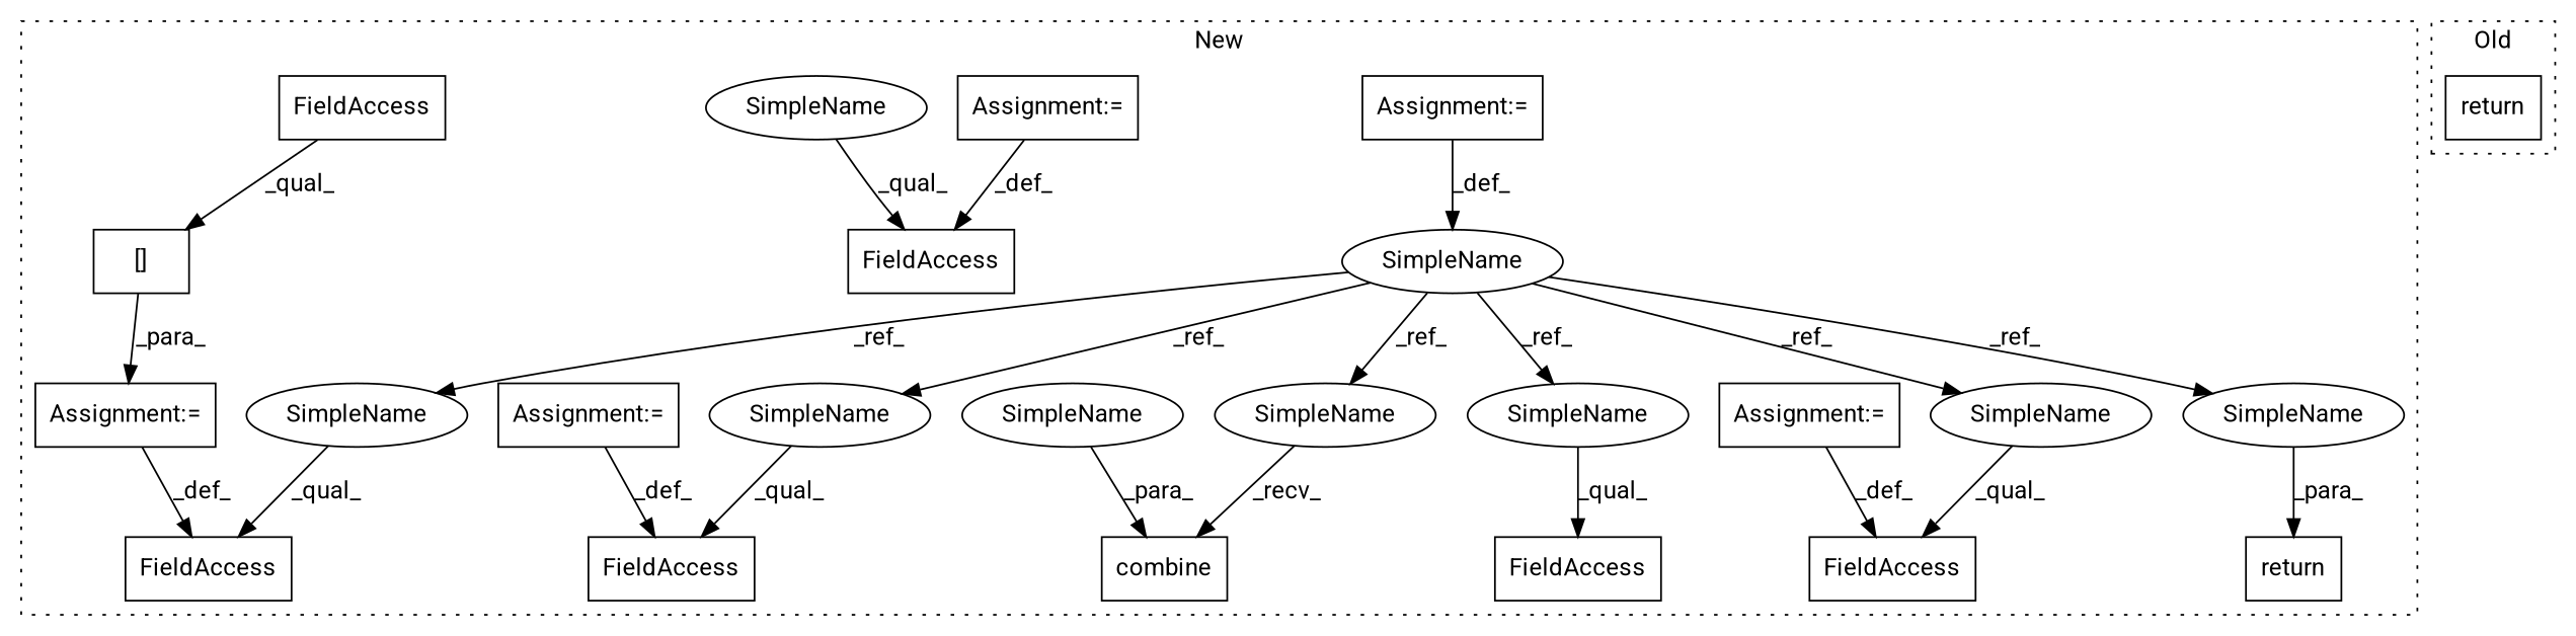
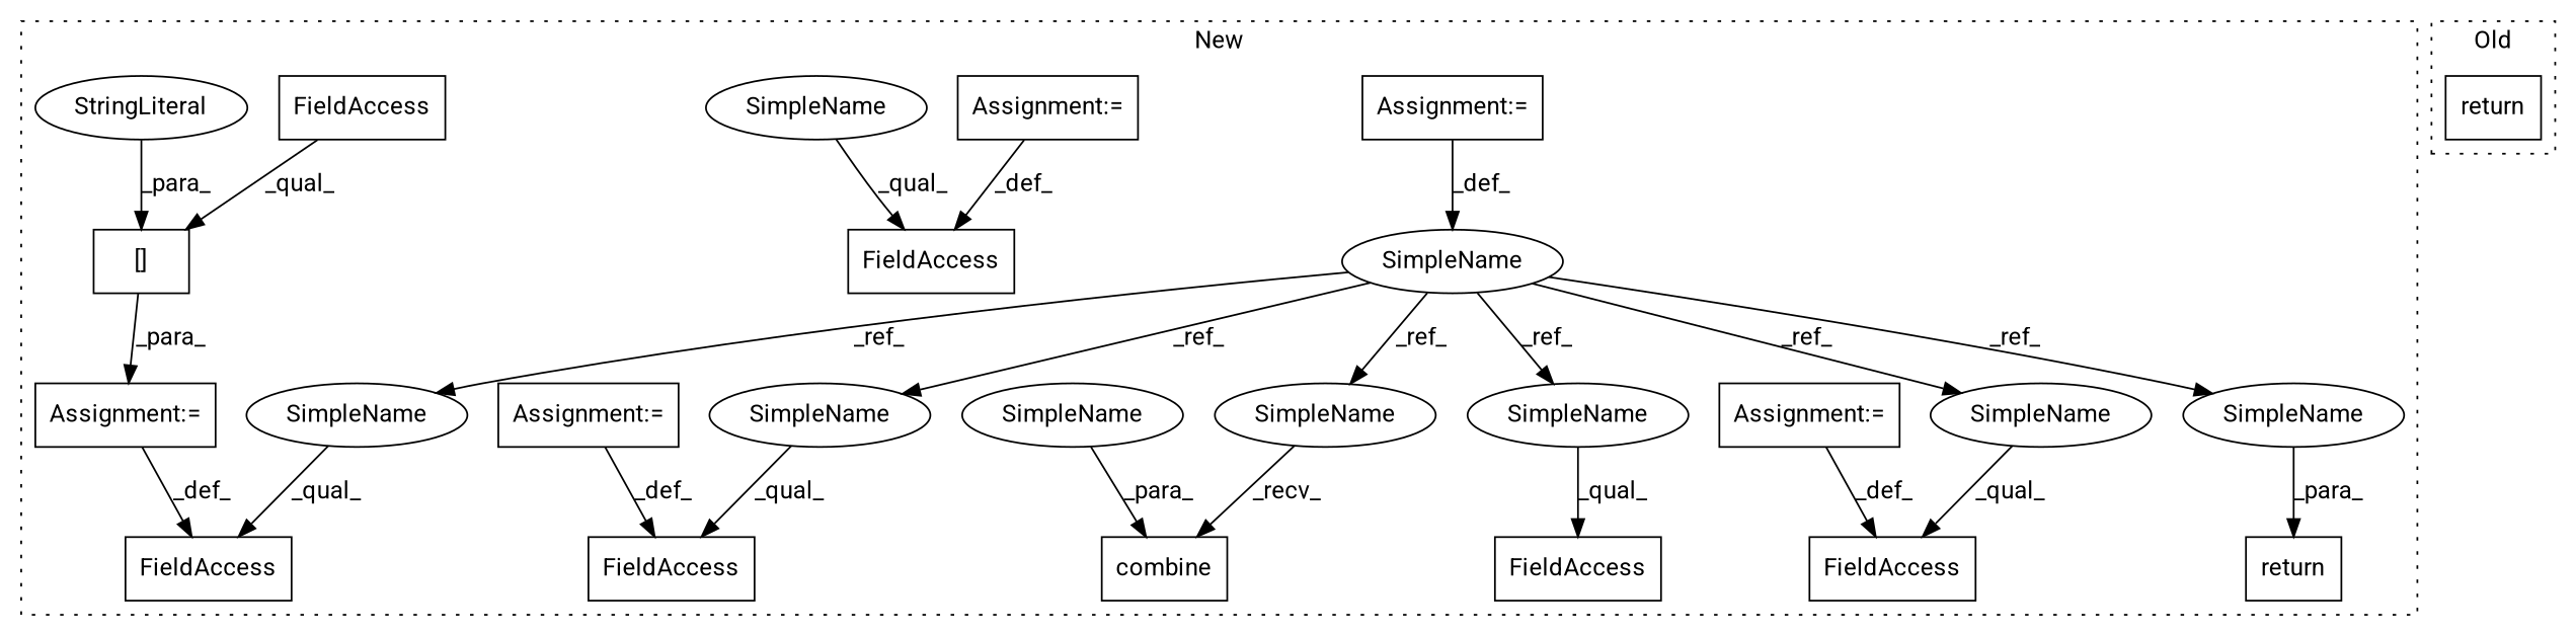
  digraph {
    fontname=Roboto
    node [a=42 l=6 s=10577 shape=box fontname=Roboto]
    edge [fontname=Roboto]
    n1 [a=32 l="8,1" label=combine s="10817,10834"]
    n2 [label=SimpleName s=10761 shape=ellipse]
    n3 [a=41 l=7 label=return s=11194]
    n4 [a=22 l=20 label=FieldAccess]
    n5 [a=22 l=13 label=FieldAccess s=11116]
    n6 [a=7 l=1 label="Assignment:=" s=10767]
    n7 [a=7 l=1 label="Assignment:=" s=11129]
    n8 [a=22 l=21 label=FieldAccess s=10955]
    n9 [a=22 l=32 label=FieldAccess s=10841]
    n10 [a=22 l=22 label=FieldAccess s=11059]
    n11 [a=7 l=1 label="Assignment:=" s=11081]
    n12 [a=7 l=1 label="Assignment:=" s=10597]
    n13 [a=7 l=1 label="Assignment:=" s=10873]
    n14 [a=2 l="10,1" label="[]" s="11130,11148"]
+   n15 [a=45 l=8 label=StringLiteral s=11140 shape=ellipse]
    n16 [a=22 l=9 label=FieldAccess s=11130]
    n17 [label=SimpleName s=11059 shape=ellipse]
    n18 [label=SimpleName s=10810 shape=ellipse]
    n19 [label=SimpleName s=10955 shape=ellipse]
    n20 [label=SimpleName s=10841 shape=ellipse]
    n21 [label=SimpleName s=11116 shape=ellipse]
    n22 [label=SimpleName s=11201 shape=ellipse]
    n23 [l=9 label=SimpleName s=10825 shape=ellipse]
    n24 [l=9 label=SimpleName shape=ellipse]
    n25 [a=41 l=7 label=return s=10363]
    subgraph cluster_1 {
      label=New
      style=dotted
      n1
      n2
      n3
      n4
      n5
      n6
      n7
      n8
      n9
      n10
      n11
      n12
      n13
      n14
+     n15
      n16
      n17
      n18
      n19
      n20
      n21
      n22
      n23
      n24
    }
    subgraph cluster_2 {
      label=Old
      style=dotted
      n25
    }
    n2 -> n17 [label=_ref_]
    n2 -> n18 [label=_ref_]
    n2 -> n19 [label=_ref_]
    n2 -> n20 [label=_ref_]
    n2 -> n21 [label=_ref_]
    n2 -> n22 [label=_ref_]
    n6 -> n2 [label=_def_]
    n7 -> n5 [label=_def_]
    n11 -> n10 [label=_def_]
    n12 -> n4 [label=_def_]
    n13 -> n9 [label=_def_]
    n14 -> n7 [label=_para_]
+   n15 -> n14 [label=_para_]
    n16 -> n14 [label=_qual_]
    n17 -> n10 [label=_qual_]
    n18 -> n1 [label=_recv_]
    n19 -> n8 [label=_qual_]
    n20 -> n9 [label=_qual_]
    n21 -> n5 [label=_qual_]
    n22 -> n3 [label=_para_]
    n23 -> n1 [label=_para_]
    n24 -> n4 [label=_qual_]
  }
